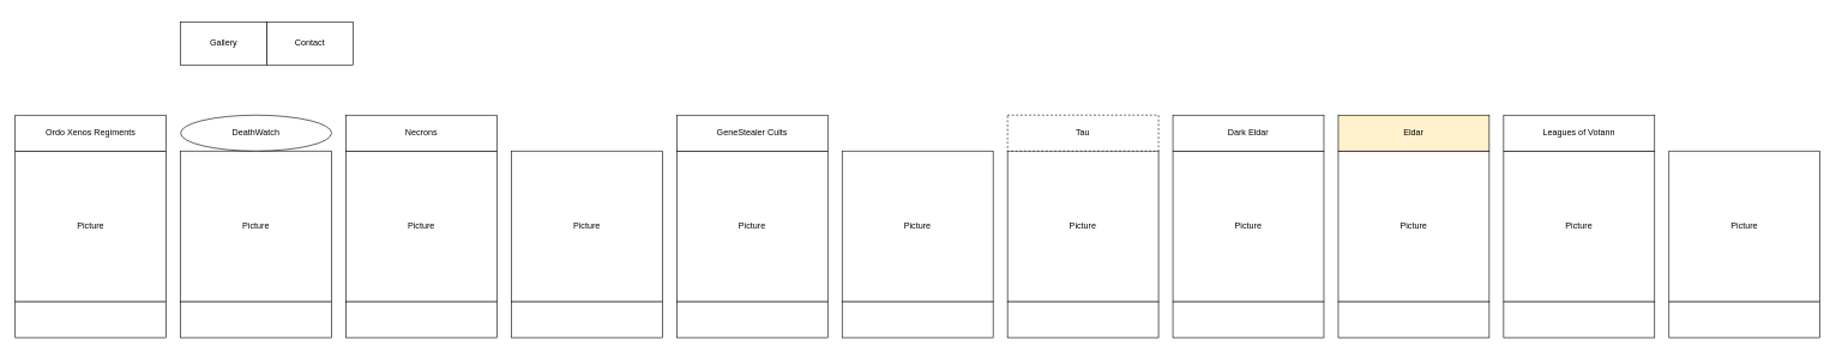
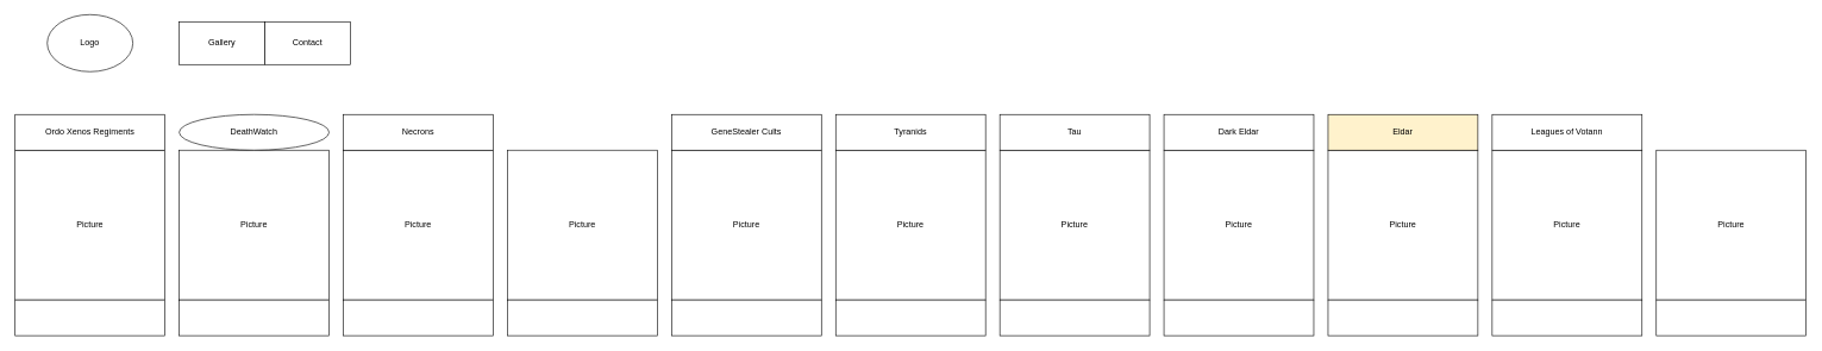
  <mxCell id="0" />
  <mxCell id="1" parent="0" />
+ <mxCell id="2" value="Logo" style="ellipse;whiteSpace=wrap;html=1;" vertex="1" parent="1"><mxGeometry x="65" y="20" width="120" height="80" as="geometry" /></mxCell>
  <mxCell id="3" value="" style="group" vertex="1" connectable="0" parent="1"><mxGeometry x="480" y="160" width="210" height="310" as="geometry" /></mxCell>
  <mxCell id="4" value="" style="group" vertex="1" connectable="0" parent="3"><mxGeometry width="210" height="310" as="geometry" /></mxCell>
  <mxCell id="5" value="Picture" style="whiteSpace=wrap;html=1;aspect=fixed;" vertex="1" parent="4"><mxGeometry y="50" width="210" height="210" as="geometry" /></mxCell>
  <mxCell id="6" value="Necrons" style="rounded=0;whiteSpace=wrap;html=1;" vertex="1" parent="4"><mxGeometry width="210" height="50" as="geometry" /></mxCell>
  <mxCell id="7" value="" style="rounded=0;whiteSpace=wrap;html=1;" vertex="1" parent="4"><mxGeometry y="260" width="210" height="50" as="geometry" /></mxCell>
  <mxCell id="8" value="" style="group" vertex="1" connectable="0" parent="3"><mxGeometry x="-230" width="210" height="310" as="geometry" /></mxCell>
  <mxCell id="9" value="Picture" style="whiteSpace=wrap;html=1;aspect=fixed;" vertex="1" parent="8"><mxGeometry y="50" width="210" height="210" as="geometry" /></mxCell>
  <mxCell id="10" value="DeathWatch" style="ellipse;whiteSpace=wrap;html=1;" vertex="1" parent="8"><mxGeometry width="210" height="50" as="geometry" /></mxCell>
  <mxCell id="11" value="" style="rounded=0;whiteSpace=wrap;html=1;" vertex="1" parent="8"><mxGeometry y="260" width="210" height="50" as="geometry" /></mxCell>
  <mxCell id="12" value="" style="group" vertex="1" connectable="0" parent="1"><mxGeometry x="710" y="160" width="210" height="310" as="geometry" /></mxCell>
  <mxCell id="13" value="Picture" style="whiteSpace=wrap;html=1;aspect=fixed;" vertex="1" parent="12"><mxGeometry y="50" width="210" height="210" as="geometry" /></mxCell>
  <mxCell id="14" value="" style="rounded=0;whiteSpace=wrap;html=1;" vertex="1" parent="12"><mxGeometry y="260" width="210" height="50" as="geometry" /></mxCell>
  <mxCell id="15" value="" style="group" vertex="1" connectable="0" parent="1"><mxGeometry x="940" y="160" width="210" height="310" as="geometry" /></mxCell>
  <mxCell id="16" value="Picture" style="whiteSpace=wrap;html=1;aspect=fixed;" vertex="1" parent="15"><mxGeometry y="50" width="210" height="210" as="geometry" /></mxCell>
  <mxCell id="17" value="GeneStealer Cults" style="rounded=0;whiteSpace=wrap;html=1;" vertex="1" parent="15"><mxGeometry width="210" height="50" as="geometry" /></mxCell>
  <mxCell id="18" value="" style="rounded=0;whiteSpace=wrap;html=1;" vertex="1" parent="15"><mxGeometry y="260" width="210" height="50" as="geometry" /></mxCell>
  <mxCell id="19" value="" style="group" vertex="1" connectable="0" parent="1"><mxGeometry x="1170" y="160" width="210" height="310" as="geometry" /></mxCell>
  <mxCell id="20" value="Picture" style="whiteSpace=wrap;html=1;aspect=fixed;" vertex="1" parent="19"><mxGeometry y="50" width="210" height="210" as="geometry" /></mxCell>
+ <mxCell id="21" value="Tyranids" style="rounded=0;whiteSpace=wrap;html=1;" vertex="1" parent="19"><mxGeometry width="210" height="50" as="geometry" /></mxCell>
  <mxCell id="22" value="" style="rounded=0;whiteSpace=wrap;html=1;" vertex="1" parent="19"><mxGeometry y="260" width="210" height="50" as="geometry" /></mxCell>
  <mxCell id="23" value="" style="group" vertex="1" connectable="0" parent="1"><mxGeometry x="1400" y="160" width="210" height="310" as="geometry" /></mxCell>
  <mxCell id="24" value="Picture" style="whiteSpace=wrap;html=1;aspect=fixed;" vertex="1" parent="23"><mxGeometry y="50" width="210" height="210" as="geometry" /></mxCell>
- <mxCell id="25" value="Tau" style="rounded=0;whiteSpace=wrap;html=1;dashed=1;" vertex="1" parent="23"><mxGeometry width="210" height="50" as="geometry" /></mxCell>
+ <mxCell id="25" value="Tau" style="rounded=0;whiteSpace=wrap;html=1;" vertex="1" parent="23"><mxGeometry width="210" height="50" as="geometry" /></mxCell>
  <mxCell id="26" value="" style="rounded=0;whiteSpace=wrap;html=1;" vertex="1" parent="23"><mxGeometry y="260" width="210" height="50" as="geometry" /></mxCell>
  <mxCell id="27" value="" style="group" vertex="1" connectable="0" parent="1"><mxGeometry x="1630" y="160" width="210" height="310" as="geometry" /></mxCell>
  <mxCell id="28" value="Picture" style="whiteSpace=wrap;html=1;aspect=fixed;" vertex="1" parent="27"><mxGeometry y="50" width="210" height="210" as="geometry" /></mxCell>
  <mxCell id="29" value="Dark Eldar" style="rounded=0;whiteSpace=wrap;html=1;" vertex="1" parent="27"><mxGeometry width="210" height="50" as="geometry" /></mxCell>
  <mxCell id="30" value="" style="rounded=0;whiteSpace=wrap;html=1;" vertex="1" parent="27"><mxGeometry y="260" width="210" height="50" as="geometry" /></mxCell>
  <mxCell id="31" value="" style="group" vertex="1" connectable="0" parent="1"><mxGeometry x="1860" y="160" width="210" height="310" as="geometry" /></mxCell>
  <mxCell id="32" value="Picture" style="whiteSpace=wrap;html=1;aspect=fixed;" vertex="1" parent="31"><mxGeometry y="50" width="210" height="210" as="geometry" /></mxCell>
  <mxCell id="33" value="Eldar" style="rounded=0;whiteSpace=wrap;html=1;fillColor=#fff2cc;" vertex="1" parent="31"><mxGeometry width="210" height="50" as="geometry" /></mxCell>
  <mxCell id="34" value="" style="rounded=0;whiteSpace=wrap;html=1;" vertex="1" parent="31"><mxGeometry y="260" width="210" height="50" as="geometry" /></mxCell>
  <mxCell id="35" value="" style="group" vertex="1" connectable="0" parent="1"><mxGeometry x="2090" y="160" width="210" height="310" as="geometry" /></mxCell>
  <mxCell id="36" value="Picture" style="whiteSpace=wrap;html=1;aspect=fixed;" vertex="1" parent="35"><mxGeometry y="50" width="210" height="210" as="geometry" /></mxCell>
  <mxCell id="37" value="Leagues of Votann" style="rounded=0;whiteSpace=wrap;html=1;" vertex="1" parent="35"><mxGeometry width="210" height="50" as="geometry" /></mxCell>
  <mxCell id="38" value="" style="rounded=0;whiteSpace=wrap;html=1;" vertex="1" parent="35"><mxGeometry y="260" width="210" height="50" as="geometry" /></mxCell>
  <mxCell id="39" value="" style="group" vertex="1" connectable="0" parent="1"><mxGeometry x="2320" y="160" width="210" height="310" as="geometry" /></mxCell>
  <mxCell id="40" value="Picture" style="whiteSpace=wrap;html=1;aspect=fixed;" vertex="1" parent="39"><mxGeometry y="50" width="210" height="210" as="geometry" /></mxCell>
  <mxCell id="41" value="" style="rounded=0;whiteSpace=wrap;html=1;" vertex="1" parent="39"><mxGeometry y="260" width="210" height="50" as="geometry" /></mxCell>
  <mxCell id="42" value="" style="group" vertex="1" connectable="0" parent="1"><mxGeometry y="160" width="210" height="310" as="geometry" x="20" /></mxCell>
  <mxCell id="43" value="Picture" style="whiteSpace=wrap;html=1;aspect=fixed;" vertex="1" parent="42"><mxGeometry y="50" width="210" height="210" as="geometry" /></mxCell>
  <mxCell id="44" value="Ordo Xenos Regiments" style="rounded=0;whiteSpace=wrap;html=1;" vertex="1" parent="42"><mxGeometry width="210" height="50" as="geometry" /></mxCell>
  <mxCell id="45" value="" style="rounded=0;whiteSpace=wrap;html=1;" vertex="1" parent="42"><mxGeometry y="260" width="210" height="50" as="geometry" /></mxCell>
  <mxCell id="46" value="Gallery" style="rounded=0;whiteSpace=wrap;html=1;" vertex="1" parent="1"><mxGeometry x="250" y="30" width="120" height="60" as="geometry" /></mxCell>
  <mxCell id="47" value="Contact" style="rounded=0;whiteSpace=wrap;html=1;" vertex="1" parent="1"><mxGeometry x="370" y="30" width="120" height="60" as="geometry" /></mxCell>
